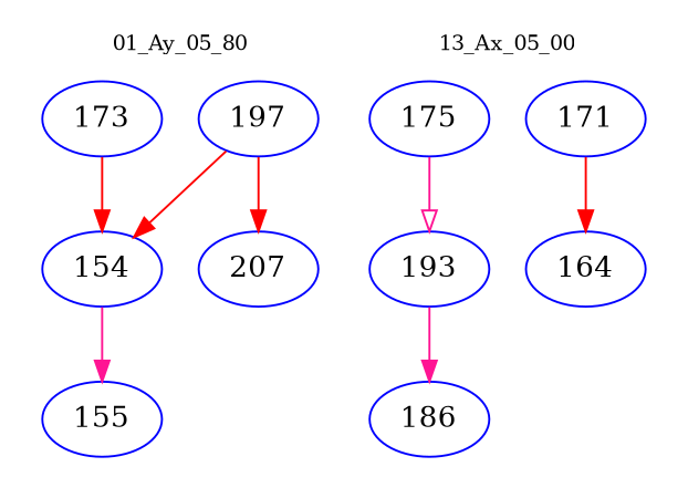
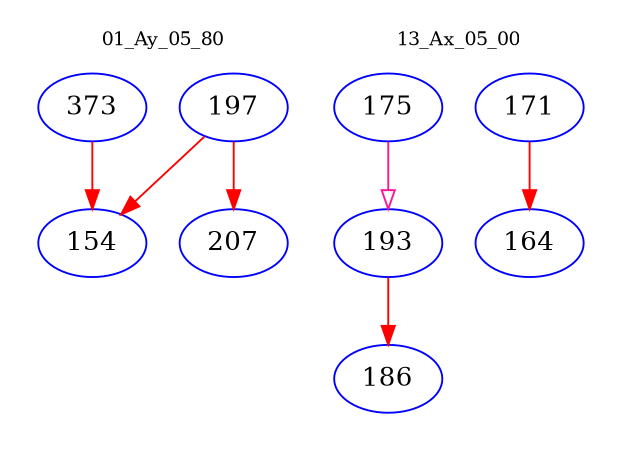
  digraph {
    node [color=blue]
    edge [arrowhead=normal color=red]
    n1 [label=197]
    n2 [label=207]
-   n3 [label=173]
+   n3 [label=373]
    n4 [label=154]
-   n5 [label=155]
    n6 [label=171]
    n7 [label=164]
    n8 [label=175]
    n9 [label=193]
    n10 [label=186]
    subgraph cluster_1 {
      color=white
      fontsize=10
      label="01_Ay_05_80"
      n1
      n2
      n3
      n4
-     n5
    }
    subgraph cluster_2 {
      color=white
      fontsize=10
      label="13_Ax_05_00"
      n6
      n7
      n8
      n9
      n10
    }
    n1 -> n2
    n1 -> n4
    n3 -> n4
-   n4 -> n5 [color=deeppink]
    n6 -> n7
    n8 -> n9 [arrowhead=onormal color=deeppink]
-   n9 -> n10 [color=deeppink]
+   n9 -> n10
  }
